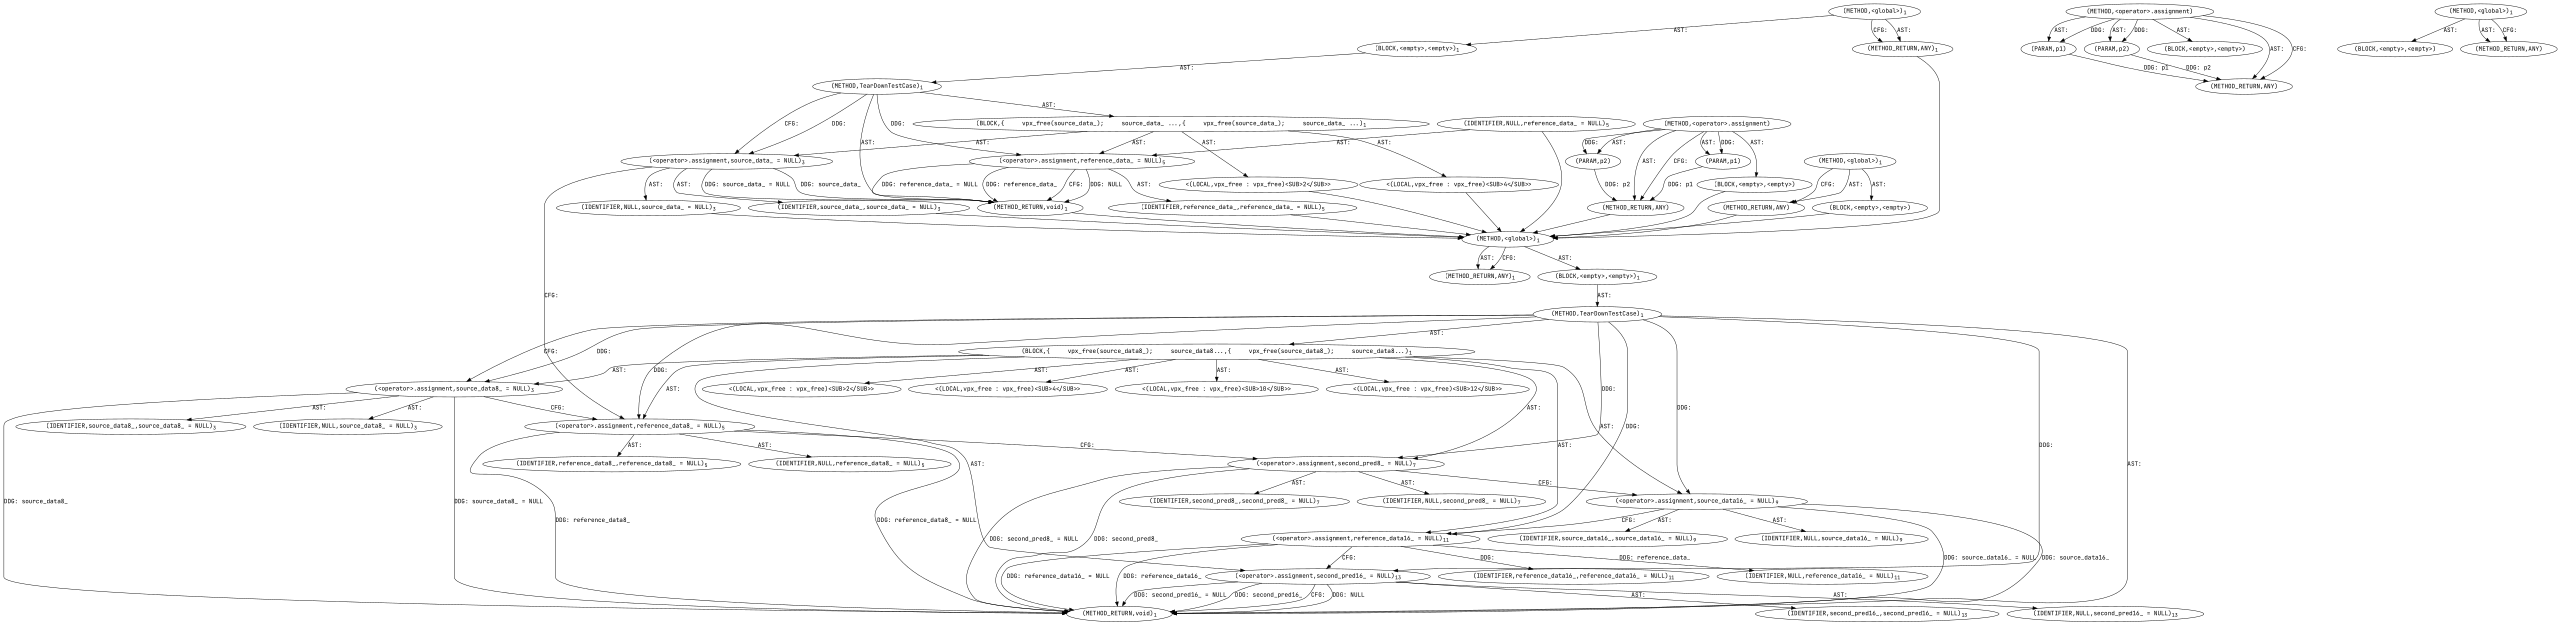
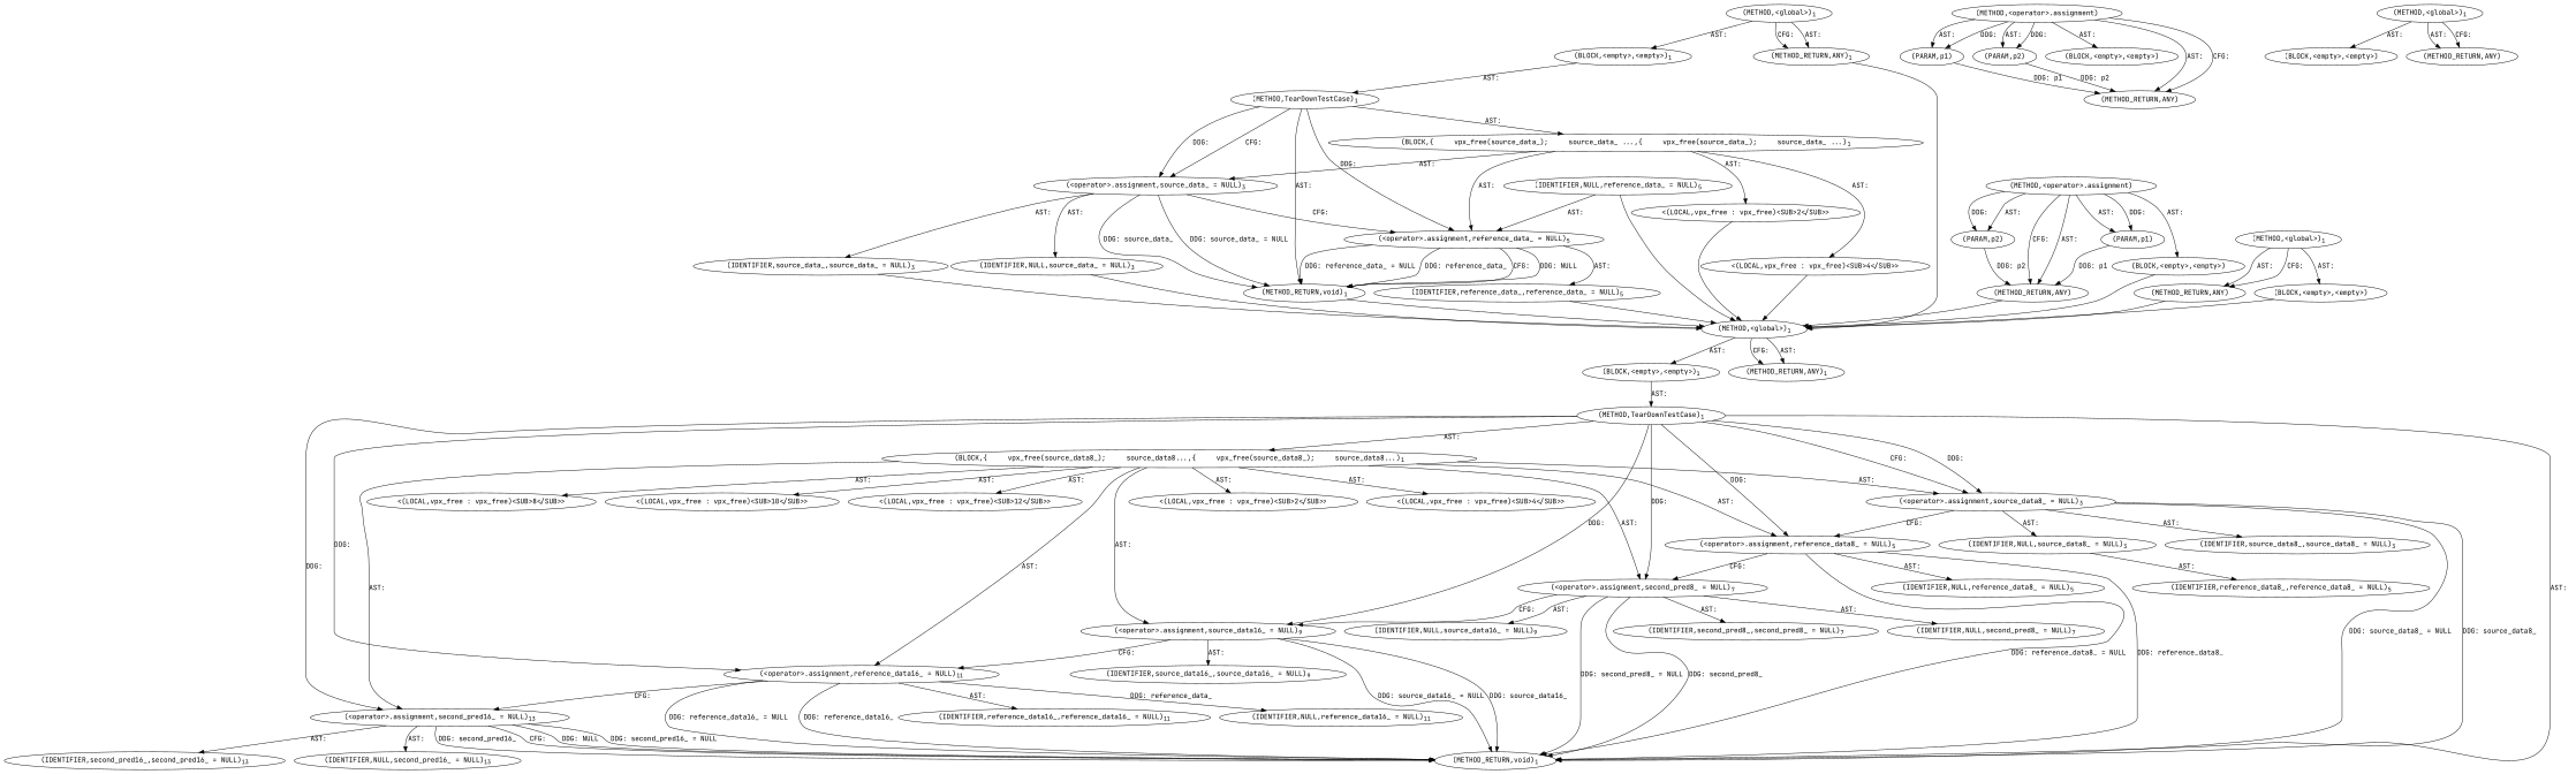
  digraph {
    fontname="JetBrains Mono"
    node [fontname="JetBrains Mono"]
    edge [fontname="JetBrains Mono"]
    n1 [label=<(METHOD,&lt;global&gt;)<SUB>1</SUB>>]
    n2 [label=<(BLOCK,&lt;empty&gt;,&lt;empty&gt;)<SUB>1</SUB>>]
    n3 [label=<(METHOD_RETURN,ANY)<SUB>1</SUB>>]
    n4 [label=<(METHOD,TearDownTestCase)<SUB>1</SUB>>]
    n5 [label=<(METHOD,&lt;global&gt;)<SUB>1</SUB>>]
    n6 [label=<(BLOCK,{     vpx_free(source_data_);     source_data_ ...,{     vpx_free(source_data_);     source_data_ ...)<SUB>1</SUB>>]
    n7 [label=<(&lt;operator&gt;.assignment,source_data_ = NULL)<SUB>3</SUB>>]
    n8 [label=<(&lt;operator&gt;.assignment,reference_data_ = NULL)<SUB>5</SUB>>]
    n9 [label=<(METHOD_RETURN,void)<SUB>1</SUB>>]
    n10 [label="<(LOCAL,vpx_free : vpx_free)<SUB>2</SUB>>"]
    n11 [label="<(LOCAL,vpx_free : vpx_free)<SUB>4</SUB>>"]
    n12 [label=<(IDENTIFIER,source_data_,source_data_ = NULL)<SUB>3</SUB>>]
    n13 [label=<(IDENTIFIER,NULL,source_data_ = NULL)<SUB>3</SUB>>]
    n14 [label=<(IDENTIFIER,reference_data_,reference_data_ = NULL)<SUB>5</SUB>>]
    n15 [label=<(BLOCK,&lt;empty&gt;,&lt;empty&gt;)<SUB>1</SUB>>]
    n16 [label=<(METHOD_RETURN,ANY)<SUB>1</SUB>>]
    n17 [label=<(IDENTIFIER,NULL,reference_data_ = NULL)<SUB>5</SUB>>]
    n18 [label=<(METHOD,&lt;operator&gt;.assignment)>]
    n19 [label=<(PARAM,p1)>]
    n20 [label=<(PARAM,p2)>]
    n21 [label=<(BLOCK,&lt;empty&gt;,&lt;empty&gt;)>]
    n22 [label=<(METHOD_RETURN,ANY)>]
    n23 [label=<(METHOD,&lt;global&gt;)<SUB>1</SUB>>]
    n24 [label=<(BLOCK,&lt;empty&gt;,&lt;empty&gt;)>]
    n25 [label=<(METHOD_RETURN,ANY)>]
    n26 [label=<(METHOD,TearDownTestCase)<SUB>1</SUB>>]
    n27 [label=<(BLOCK,{     vpx_free(source_data8_);     source_data8...,{     vpx_free(source_data8_);     source_data8...)<SUB>1</SUB>>]
    n28 [label=<(&lt;operator&gt;.assignment,source_data8_ = NULL)<SUB>3</SUB>>]
    n29 [label=<(&lt;operator&gt;.assignment,reference_data8_ = NULL)<SUB>5</SUB>>]
    n30 [label=<(&lt;operator&gt;.assignment,second_pred8_ = NULL)<SUB>7</SUB>>]
    n31 [label=<(&lt;operator&gt;.assignment,source_data16_ = NULL)<SUB>9</SUB>>]
    n32 [label=<(&lt;operator&gt;.assignment,reference_data16_ = NULL)<SUB>11</SUB>>]
    n33 [label=<(&lt;operator&gt;.assignment,second_pred16_ = NULL)<SUB>13</SUB>>]
    n34 [label=<(METHOD_RETURN,void)<SUB>1</SUB>>]
    n35 [label="<(LOCAL,vpx_free : vpx_free)<SUB>2</SUB>>"]
    n36 [label="<(LOCAL,vpx_free : vpx_free)<SUB>4</SUB>>"]
+   n37 [label="<(LOCAL,vpx_free : vpx_free)<SUB>8</SUB>>"]
    n38 [label="<(LOCAL,vpx_free : vpx_free)<SUB>10</SUB>>"]
    n39 [label="<(LOCAL,vpx_free : vpx_free)<SUB>12</SUB>>"]
    n40 [label=<(IDENTIFIER,source_data8_,source_data8_ = NULL)<SUB>3</SUB>>]
    n41 [label=<(IDENTIFIER,NULL,source_data8_ = NULL)<SUB>3</SUB>>]
    n42 [label=<(IDENTIFIER,reference_data8_,reference_data8_ = NULL)<SUB>5</SUB>>]
    n43 [label=<(IDENTIFIER,NULL,reference_data8_ = NULL)<SUB>5</SUB>>]
    n44 [label=<(IDENTIFIER,second_pred8_,second_pred8_ = NULL)<SUB>7</SUB>>]
    n45 [label=<(IDENTIFIER,NULL,second_pred8_ = NULL)<SUB>7</SUB>>]
    n46 [label=<(IDENTIFIER,source_data16_,source_data16_ = NULL)<SUB>9</SUB>>]
    n47 [label=<(IDENTIFIER,NULL,source_data16_ = NULL)<SUB>9</SUB>>]
    n48 [label=<(IDENTIFIER,reference_data16_,reference_data16_ = NULL)<SUB>11</SUB>>]
    n49 [label=<(IDENTIFIER,NULL,reference_data16_ = NULL)<SUB>11</SUB>>]
    n50 [label=<(IDENTIFIER,second_pred16_,second_pred16_ = NULL)<SUB>13</SUB>>]
    n51 [label=<(IDENTIFIER,NULL,second_pred16_ = NULL)<SUB>13</SUB>>]
    n52 [label=<(METHOD,&lt;operator&gt;.assignment)>]
    n53 [label=<(PARAM,p1)>]
    n54 [label=<(PARAM,p2)>]
    n55 [label=<(BLOCK,&lt;empty&gt;,&lt;empty&gt;)>]
    n56 [label=<(METHOD_RETURN,ANY)>]
    n57 [label=<(METHOD,&lt;global&gt;)<SUB>1</SUB>>]
    n58 [label=<(BLOCK,&lt;empty&gt;,&lt;empty&gt;)>]
    n59 [label=<(METHOD_RETURN,ANY)>]
    n1 -> n2 [label="AST: "]
    n1 -> n3 [label="AST: "]
    n1 -> n3 [label="CFG: "]
    n2 -> n4 [label="AST: "]
    n3 -> n5
    n4 -> n6 [label="AST: "]
    n4 -> n7 [label="CFG: "]
    n4 -> n7 [label="DDG: "]
    n4 -> n8 [label="DDG: "]
    n4 -> n9 [label="AST: "]
    n5 -> n15 [label="AST: "]
    n5 -> n16 [label="AST: "]
    n5 -> n16 [label="CFG: "]
    n6 -> n7 [label="AST: "]
    n6 -> n8 [label="AST: "]
    n6 -> n10 [label="AST: "]
    n6 -> n11 [label="AST: "]
-   n7 -> n29 [label="CFG: "]
+   n7 -> n8 [label="CFG: "]
    n7 -> n9 [label="DDG: source_data_ = NULL"]
    n7 -> n9 [label="DDG: source_data_"]
    n7 -> n12 [label="AST: "]
    n7 -> n13 [label="AST: "]
    n8 -> n9 [label="CFG: "]
    n8 -> n9 [label="DDG: NULL"]
    n8 -> n9 [label="DDG: reference_data_ = NULL"]
    n8 -> n9 [label="DDG: reference_data_"]
    n8 -> n14 [label="AST: "]
    n9 -> n5
    n10 -> n5
    n11 -> n5
    n12 -> n5
    n13 -> n5
    n14 -> n5
    n15 -> n26 [label="AST: "]
    n17 -> n5
    n17 -> n8 [label="AST: "]
    n18 -> n19 [label="AST: "]
    n18 -> n19 [label="DDG: "]
    n18 -> n20 [label="AST: "]
    n18 -> n20 [label="DDG: "]
    n18 -> n21 [label="AST: "]
    n18 -> n22 [label="AST: "]
    n18 -> n22 [label="CFG: "]
    n19 -> n22 [label="DDG: p1"]
    n20 -> n22 [label="DDG: p2"]
    n21 -> n5
    n22 -> n5
    n23 -> n24 [label="AST: "]
    n23 -> n25 [label="AST: "]
    n23 -> n25 [label="CFG: "]
    n24 -> n5
    n25 -> n5
    n26 -> n27 [label="AST: "]
    n26 -> n28 [label="CFG: "]
    n26 -> n28 [label="DDG: "]
    n26 -> n29 [label="DDG: "]
    n26 -> n30 [label="DDG: "]
    n26 -> n31 [label="DDG: "]
    n26 -> n32 [label="DDG: "]
    n26 -> n33 [label="DDG: "]
    n26 -> n34 [label="AST: "]
    n27 -> n28 [label="AST: "]
    n27 -> n29 [label="AST: "]
    n27 -> n30 [label="AST: "]
    n27 -> n31 [label="AST: "]
    n27 -> n32 [label="AST: "]
    n27 -> n33 [label="AST: "]
    n27 -> n35 [label="AST: "]
    n27 -> n36 [label="AST: "]
+   n27 -> n37 [label="AST: "]
    n27 -> n38 [label="AST: "]
    n27 -> n39 [label="AST: "]
    n28 -> n29 [label="CFG: "]
    n28 -> n34 [label="DDG: source_data8_ = NULL"]
    n28 -> n34 [label="DDG: source_data8_"]
    n28 -> n40 [label="AST: "]
    n28 -> n41 [label="AST: "]
    n29 -> n30 [label="CFG: "]
    n29 -> n34 [label="DDG: reference_data8_ = NULL"]
    n29 -> n34 [label="DDG: reference_data8_"]
-   n29 -> n42 [label="AST: "]
+   n41 -> n42 [label="AST: "]
    n29 -> n43 [label="AST: "]
    n30 -> n31 [label="CFG: "]
    n30 -> n34 [label="DDG: second_pred8_ = NULL"]
    n30 -> n34 [label="DDG: second_pred8_"]
    n30 -> n44 [label="AST: "]
    n30 -> n45 [label="AST: "]
    n31 -> n32 [label="CFG: "]
    n31 -> n34 [label="DDG: source_data16_ = NULL"]
    n31 -> n34 [label="DDG: source_data16_"]
    n31 -> n46 [label="AST: "]
-   n31 -> n47 [label="AST: "]
+   n30 -> n47 [label="AST: "]
    n32 -> n33 [label="CFG: "]
    n32 -> n34 [label="DDG: reference_data16_ = NULL"]
    n32 -> n34 [label="DDG: reference_data16_"]
-   n32 -> n48 [label="DDG: "]
+   n32 -> n48 [label="AST: "]
    n32 -> n49 [label="DDG: reference_data_"]
    n33 -> n34 [label="CFG: "]
    n33 -> n34 [label="DDG: NULL"]
    n33 -> n34 [label="DDG: second_pred16_ = NULL"]
    n33 -> n34 [label="DDG: second_pred16_"]
    n33 -> n50 [label="AST: "]
    n33 -> n51 [label="AST: "]
    n52 -> n53 [label="AST: "]
    n52 -> n53 [label="DDG: "]
    n52 -> n54 [label="AST: "]
    n52 -> n54 [label="DDG: "]
    n52 -> n55 [label="AST: "]
    n52 -> n56 [label="AST: "]
    n52 -> n56 [label="CFG: "]
    n53 -> n56 [label="DDG: p1"]
    n54 -> n56 [label="DDG: p2"]
    n57 -> n58 [label="AST: "]
    n57 -> n59 [label="AST: "]
    n57 -> n59 [label="CFG: "]
  }
